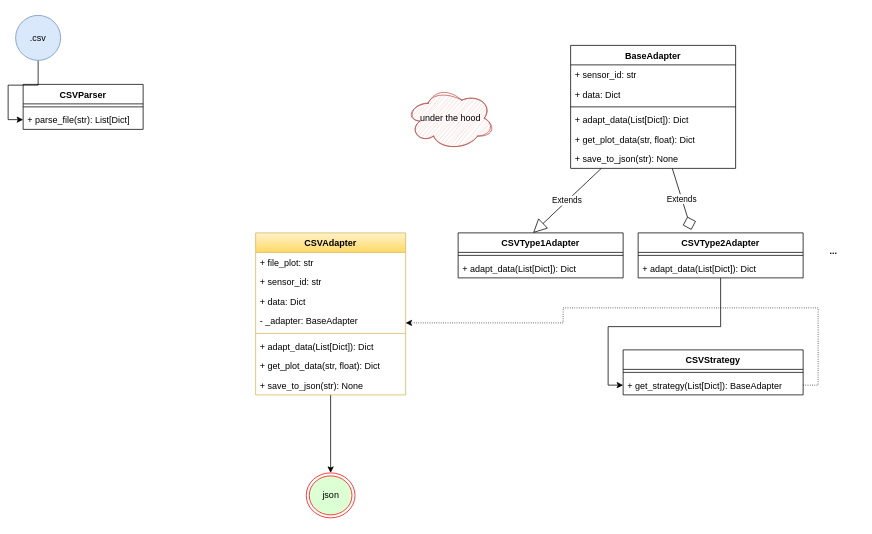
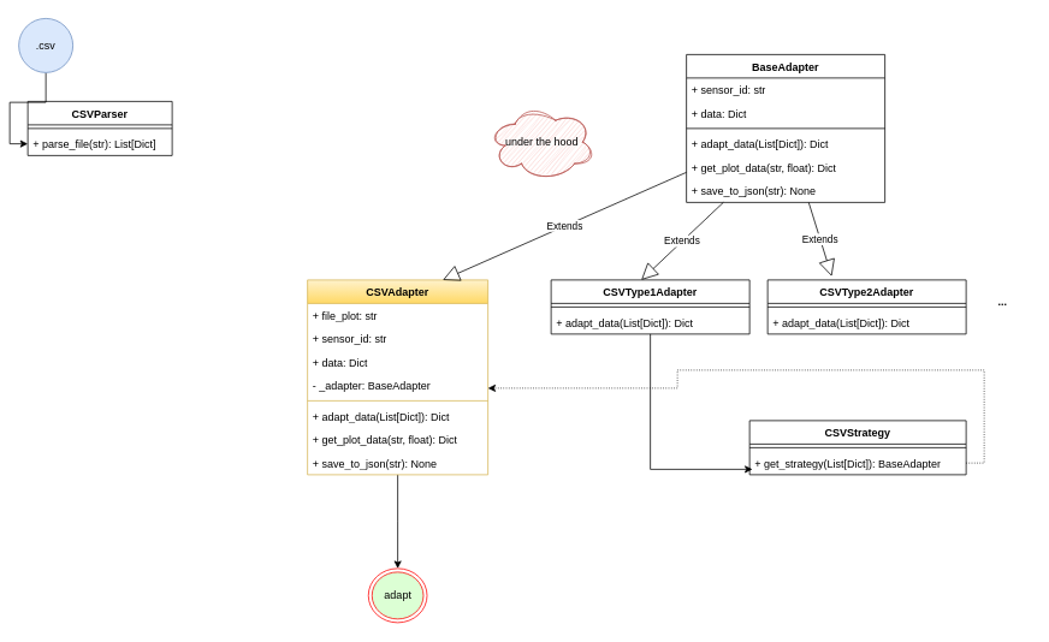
  <mxCell id="0" />
  <mxCell id="1" parent="0" />
  <mxCell id="2" value="CSVParser" style="swimlane;fontStyle=1;align=center;verticalAlign=top;childLayout=stackLayout;horizontal=1;startSize=26;horizontalStack=0;resizeParent=1;resizeParentMax=0;resizeLast=0;collapsible=1;marginBottom=0;whiteSpace=wrap;html=1;" vertex="1" parent="1"><mxGeometry x="30" y="112" width="160" height="60" as="geometry" /></mxCell>
  <mxCell id="3" value="" style="line;strokeWidth=1;fillColor=none;align=left;verticalAlign=middle;spacingTop=-1;spacingLeft=3;spacingRight=3;rotatable=0;labelPosition=right;points=[];portConstraint=eastwest;strokeColor=inherit;" vertex="1" parent="2"><mxGeometry y="26" width="160" height="8" as="geometry" /></mxCell>
  <mxCell id="4" value="+ parse_file(str): List[Dict]" style="text;strokeColor=none;fillColor=none;align=left;verticalAlign=top;spacingLeft=4;spacingRight=4;overflow=hidden;rotatable=0;points=[[0,0.5],[1,0.5]];portConstraint=eastwest;whiteSpace=wrap;html=1;" vertex="1" parent="2"><mxGeometry y="34" width="160" height="26" as="geometry" /></mxCell>
  <mxCell id="5" style="edgeStyle=orthogonalEdgeStyle;rounded=0;orthogonalLoop=1;jettySize=auto;html=1;entryX=0;entryY=0.5;entryDx=0;entryDy=0;" edge="1" parent="1" source="6" target="4"><mxGeometry relative="1" as="geometry" /></mxCell>
  <mxCell id="6" value=".csv" style="ellipse;fillColor=#dae8fc;strokeColor=#6c8ebf;" vertex="1" parent="1"><mxGeometry x="20" y="20" width="60" height="60" as="geometry" /></mxCell>
  <mxCell id="7" style="edgeStyle=orthogonalEdgeStyle;rounded=0;orthogonalLoop=1;jettySize=auto;html=1;" edge="1" parent="1" source="8"><mxGeometry relative="1" as="geometry"><mxPoint x="440" y="630" as="targetPoint" /></mxGeometry></mxCell>
  <mxCell id="8" value="CSVAdapter" style="swimlane;fontStyle=1;align=center;verticalAlign=top;childLayout=stackLayout;horizontal=1;startSize=26;horizontalStack=0;resizeParent=1;resizeParentMax=0;resizeLast=0;collapsible=1;marginBottom=0;whiteSpace=wrap;html=1;fillColor=#fff2cc;gradientColor=#ffd966;strokeColor=#d6b656;" vertex="1" parent="1"><mxGeometry x="340" y="310" width="200" height="216" as="geometry" /></mxCell>
  <mxCell id="9" value="+ file_plot: str" style="text;strokeColor=none;fillColor=none;align=left;verticalAlign=top;spacingLeft=4;spacingRight=4;overflow=hidden;rotatable=0;points=[[0,0.5],[1,0.5]];portConstraint=eastwest;whiteSpace=wrap;html=1;" vertex="1" parent="8"><mxGeometry y="26" width="200" height="26" as="geometry" /></mxCell>
  <mxCell id="10" value="+ sensor_id: str" style="text;strokeColor=none;fillColor=none;align=left;verticalAlign=top;spacingLeft=4;spacingRight=4;overflow=hidden;rotatable=0;points=[[0,0.5],[1,0.5]];portConstraint=eastwest;whiteSpace=wrap;html=1;" vertex="1" parent="8"><mxGeometry y="52" width="200" height="26" as="geometry" /></mxCell>
  <mxCell id="11" value="+ data: Dict" style="text;strokeColor=none;fillColor=none;align=left;verticalAlign=top;spacingLeft=4;spacingRight=4;overflow=hidden;rotatable=0;points=[[0,0.5],[1,0.5]];portConstraint=eastwest;whiteSpace=wrap;html=1;" vertex="1" parent="8"><mxGeometry y="78" width="200" height="26" as="geometry" /></mxCell>
  <mxCell id="12" value="- _adapter: BaseAdapter" style="text;strokeColor=none;fillColor=none;align=left;verticalAlign=top;spacingLeft=4;spacingRight=4;overflow=hidden;rotatable=0;points=[[0,0.5],[1,0.5]];portConstraint=eastwest;whiteSpace=wrap;html=1;" vertex="1" parent="8"><mxGeometry y="104" width="200" height="26" as="geometry" /></mxCell>
  <mxCell id="13" value="" style="line;strokeWidth=1;fillColor=none;align=left;verticalAlign=middle;spacingTop=-1;spacingLeft=3;spacingRight=3;rotatable=0;labelPosition=right;points=[];portConstraint=eastwest;strokeColor=inherit;" vertex="1" parent="8"><mxGeometry y="130" width="200" height="8" as="geometry" /></mxCell>
  <mxCell id="14" value="+ adapt_data(List[Dict]): Dict" style="text;strokeColor=none;fillColor=none;align=left;verticalAlign=top;spacingLeft=4;spacingRight=4;overflow=hidden;rotatable=0;points=[[0,0.5],[1,0.5]];portConstraint=eastwest;whiteSpace=wrap;html=1;" vertex="1" parent="8"><mxGeometry y="138" width="200" height="26" as="geometry" /></mxCell>
  <mxCell id="15" value="+ get_plot_data(str, float): Dict" style="text;strokeColor=none;fillColor=none;align=left;verticalAlign=top;spacingLeft=4;spacingRight=4;overflow=hidden;rotatable=0;points=[[0,0.5],[1,0.5]];portConstraint=eastwest;whiteSpace=wrap;html=1;" vertex="1" parent="8"><mxGeometry y="164" width="200" height="26" as="geometry" /></mxCell>
  <mxCell id="16" value="+ save_to_json(str): None" style="text;strokeColor=none;fillColor=none;align=left;verticalAlign=top;spacingLeft=4;spacingRight=4;overflow=hidden;rotatable=0;points=[[0,0.5],[1,0.5]];portConstraint=eastwest;whiteSpace=wrap;html=1;" vertex="1" parent="8"><mxGeometry y="190" width="200" height="26" as="geometry" /></mxCell>
  <mxCell id="17" value="BaseAdapter" style="swimlane;fontStyle=1;align=center;verticalAlign=top;childLayout=stackLayout;horizontal=1;startSize=26;horizontalStack=0;resizeParent=1;resizeParentMax=0;resizeLast=0;collapsible=1;marginBottom=0;whiteSpace=wrap;html=1;" vertex="1" parent="1"><mxGeometry x="760" y="60" width="220" height="164" as="geometry" /></mxCell>
  <mxCell id="18" value="+ sensor_id: str" style="text;strokeColor=none;fillColor=none;align=left;verticalAlign=top;spacingLeft=4;spacingRight=4;overflow=hidden;rotatable=0;points=[[0,0.5],[1,0.5]];portConstraint=eastwest;whiteSpace=wrap;html=1;" vertex="1" parent="17"><mxGeometry y="26" width="220" height="26" as="geometry" /></mxCell>
  <mxCell id="19" value="+ data: Dict" style="text;strokeColor=none;fillColor=none;align=left;verticalAlign=top;spacingLeft=4;spacingRight=4;overflow=hidden;rotatable=0;points=[[0,0.5],[1,0.5]];portConstraint=eastwest;whiteSpace=wrap;html=1;" vertex="1" parent="17"><mxGeometry y="52" width="220" height="26" as="geometry" /></mxCell>
  <mxCell id="20" value="" style="line;strokeWidth=1;fillColor=none;align=left;verticalAlign=middle;spacingTop=-1;spacingLeft=3;spacingRight=3;rotatable=0;labelPosition=right;points=[];portConstraint=eastwest;strokeColor=inherit;" vertex="1" parent="17"><mxGeometry y="78" width="220" height="8" as="geometry" /></mxCell>
  <mxCell id="21" value="+ adapt_data(List[Dict]): Dict" style="text;strokeColor=none;fillColor=none;align=left;verticalAlign=top;spacingLeft=4;spacingRight=4;overflow=hidden;rotatable=0;points=[[0,0.5],[1,0.5]];portConstraint=eastwest;whiteSpace=wrap;html=1;" vertex="1" parent="17"><mxGeometry y="86" width="220" height="26" as="geometry" /></mxCell>
  <mxCell id="22" value="+ get_plot_data(str, float): Dict" style="text;strokeColor=none;fillColor=none;align=left;verticalAlign=top;spacingLeft=4;spacingRight=4;overflow=hidden;rotatable=0;points=[[0,0.5],[1,0.5]];portConstraint=eastwest;whiteSpace=wrap;html=1;" vertex="1" parent="17"><mxGeometry y="112" width="220" height="26" as="geometry" /></mxCell>
  <mxCell id="23" value="+ save_to_json(str): None" style="text;strokeColor=none;fillColor=none;align=left;verticalAlign=top;spacingLeft=4;spacingRight=4;overflow=hidden;rotatable=0;points=[[0,0.5],[1,0.5]];portConstraint=eastwest;whiteSpace=wrap;html=1;" vertex="1" parent="17"><mxGeometry y="138" width="220" height="26" as="geometry" /></mxCell>
  <mxCell id="24" value="Extends" style="endArrow=block;endSize=16;endFill=0;html=1;rounded=0;exitX=0.186;exitY=1;exitDx=0;exitDy=0;exitPerimeter=0;" edge="1" parent="1" source="23"><mxGeometry width="160" relative="1" as="geometry"><mxPoint x="550" y="310" as="sourcePoint" /><mxPoint x="710" y="310" as="targetPoint" /></mxGeometry></mxCell>
  <mxCell id="25" value="CSVType1Adapter" style="swimlane;fontStyle=1;align=center;verticalAlign=top;childLayout=stackLayout;horizontal=1;startSize=26;horizontalStack=0;resizeParent=1;resizeParentMax=0;resizeLast=0;collapsible=1;marginBottom=0;whiteSpace=wrap;html=1;" vertex="1" parent="1"><mxGeometry x="610" y="310" width="220" height="60" as="geometry" /></mxCell>
  <mxCell id="26" value="" style="line;strokeWidth=1;fillColor=none;align=left;verticalAlign=middle;spacingTop=-1;spacingLeft=3;spacingRight=3;rotatable=0;labelPosition=right;points=[];portConstraint=eastwest;strokeColor=inherit;" vertex="1" parent="25"><mxGeometry y="26" width="220" height="8" as="geometry" /></mxCell>
  <mxCell id="27" value="+ adapt_data(List[Dict]): Dict" style="text;strokeColor=none;fillColor=none;align=left;verticalAlign=top;spacingLeft=4;spacingRight=4;overflow=hidden;rotatable=0;points=[[0,0.5],[1,0.5]];portConstraint=eastwest;whiteSpace=wrap;html=1;" vertex="1" parent="25"><mxGeometry y="34" width="220" height="26" as="geometry" /></mxCell>
- <mxCell id="28" style="edgeStyle=orthogonalEdgeStyle;rounded=0;orthogonalLoop=1;jettySize=auto;html=1;entryX=0;entryY=0.5;entryDx=0;entryDy=0;" edge="1" parent="1" source="29" target="36"><mxGeometry relative="1" as="geometry" /></mxCell>
  <mxCell id="29" value="CSVType2Adapter" style="swimlane;fontStyle=1;align=center;verticalAlign=top;childLayout=stackLayout;horizontal=1;startSize=26;horizontalStack=0;resizeParent=1;resizeParentMax=0;resizeLast=0;collapsible=1;marginBottom=0;whiteSpace=wrap;html=1;" vertex="1" parent="1"><mxGeometry x="850" y="310" width="220" height="60" as="geometry" /></mxCell>
  <mxCell id="30" value="" style="line;strokeWidth=1;fillColor=none;align=left;verticalAlign=middle;spacingTop=-1;spacingLeft=3;spacingRight=3;rotatable=0;labelPosition=right;points=[];portConstraint=eastwest;strokeColor=inherit;" vertex="1" parent="29"><mxGeometry y="26" width="220" height="8" as="geometry" /></mxCell>
  <mxCell id="31" value="+ adapt_data(List[Dict]): Dict" style="text;strokeColor=none;fillColor=none;align=left;verticalAlign=top;spacingLeft=4;spacingRight=4;overflow=hidden;rotatable=0;points=[[0,0.5],[1,0.5]];portConstraint=eastwest;whiteSpace=wrap;html=1;" vertex="1" parent="29"><mxGeometry y="34" width="220" height="26" as="geometry" /></mxCell>
- <mxCell id="32" value="Extends" style="endArrow=diamond;endSize=16;endFill=0;html=1;rounded=0;entryX=0.323;entryY=-0.067;entryDx=0;entryDy=0;entryPerimeter=0;" edge="1" parent="1" source="17" target="29"><mxGeometry width="160" relative="1" as="geometry"><mxPoint x="811" y="234" as="sourcePoint" /><mxPoint x="720" y="320" as="targetPoint" /></mxGeometry></mxCell>
+ <mxCell id="32" value="Extends" style="endArrow=block;endSize=16;endFill=0;html=1;rounded=0;entryX=0.323;entryY=-0.067;entryDx=0;entryDy=0;entryPerimeter=0;" edge="1" parent="1" source="17" target="29"><mxGeometry width="160" relative="1" as="geometry"><mxPoint x="811" y="234" as="sourcePoint" /><mxPoint x="720" y="320" as="targetPoint" /></mxGeometry></mxCell>
  <mxCell id="33" value="..." style="text;align=center;fontStyle=1;verticalAlign=middle;spacingLeft=3;spacingRight=3;strokeColor=none;rotatable=0;points=[[0,0.5],[1,0.5]];portConstraint=eastwest;html=1;" vertex="1" parent="1"><mxGeometry x="1080" y="310" width="60" height="50" as="geometry" /></mxCell>
  <mxCell id="34" value="CSVStrategy" style="swimlane;fontStyle=1;align=center;verticalAlign=top;childLayout=stackLayout;horizontal=1;startSize=26;horizontalStack=0;resizeParent=1;resizeParentMax=0;resizeLast=0;collapsible=1;marginBottom=0;whiteSpace=wrap;html=1;" vertex="1" parent="1"><mxGeometry x="830" y="466" width="240" height="60" as="geometry" /></mxCell>
  <mxCell id="35" value="" style="line;strokeWidth=1;fillColor=none;align=left;verticalAlign=middle;spacingTop=-1;spacingLeft=3;spacingRight=3;rotatable=0;labelPosition=right;points=[];portConstraint=eastwest;strokeColor=inherit;" vertex="1" parent="34"><mxGeometry y="26" width="240" height="8" as="geometry" /></mxCell>
  <mxCell id="36" value="+ get_strategy(List[Dict]): BaseAdapter" style="text;strokeColor=none;fillColor=none;align=left;verticalAlign=top;spacingLeft=4;spacingRight=4;overflow=hidden;rotatable=0;points=[[0,0.5],[1,0.5]];portConstraint=eastwest;whiteSpace=wrap;html=1;" vertex="1" parent="34"><mxGeometry y="34" width="240" height="26" as="geometry" /></mxCell>
+ <mxCell id="37" style="edgeStyle=orthogonalEdgeStyle;rounded=0;orthogonalLoop=1;jettySize=auto;html=1;entryX=0.013;entryY=0.769;entryDx=0;entryDy=0;entryPerimeter=0;" edge="1" parent="1" source="25" target="36"><mxGeometry relative="1" as="geometry" /></mxCell>
+ <mxCell id="38" value="Extends" style="endArrow=block;endSize=16;endFill=0;html=1;rounded=0;entryX=0.75;entryY=0;entryDx=0;entryDy=0;" edge="1" parent="1" source="17" target="8"><mxGeometry width="160" relative="1" as="geometry"><mxPoint x="811" y="234" as="sourcePoint" /><mxPoint x="720" y="320" as="targetPoint" /></mxGeometry></mxCell>
  <mxCell id="39" style="edgeStyle=orthogonalEdgeStyle;rounded=0;orthogonalLoop=1;jettySize=auto;html=1;exitX=1;exitY=0.5;exitDx=0;exitDy=0;dashed=1;dashPattern=1 2;" edge="1" parent="1" source="36" target="12"><mxGeometry relative="1" as="geometry"><mxPoint x="660" y="430" as="targetPoint" /><Array as="points"><mxPoint x="1090" y="513" /><mxPoint x="1090" y="410" /><mxPoint x="750" y="410" /><mxPoint x="750" y="430" /></Array></mxGeometry></mxCell>
- <mxCell id="40" value="json&lt;br&gt;" style="ellipse;html=1;shape=endState;fillColor=#DCFFD4;strokeColor=#ff0000;" vertex="1" parent="1"><mxGeometry x="407.5" y="630" width="65" height="60" as="geometry" /></mxCell>
+ <mxCell id="40" value="adapt&lt;br&gt;" style="ellipse;html=1;shape=endState;fillColor=#DCFFD4;strokeColor=#ff0000;" vertex="1" parent="1"><mxGeometry x="407.5" y="630" width="65" height="60" as="geometry" /></mxCell>
  <mxCell id="41" value="under the hood" style="ellipse;shape=cloud;whiteSpace=wrap;html=1;sketch=1;curveFitting=1;jiggle=2;fillColor=#f8cecc;strokeColor=#b85450;" vertex="1" parent="1"><mxGeometry x="540" y="117" width="120" height="80" as="geometry" /></mxCell>
